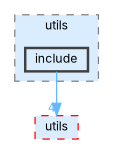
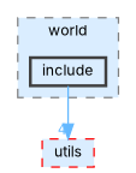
  digraph {
    compound=true
    fontname=Inter
    node [fillcolor="#daedff" fontname=Inter fontsize=10 shape=box]
    n1 [color=grey25 height=0.2 label=include style="filled,bold" width=0.4]
    n2 [color=red height=0.2 label=utils style="filled,dashed" width=0.4]
    subgraph cluster_1 {
      bgcolor="#daedff"
      fontsize=10
-     label=utils
+     label=world
      pencolor=grey50
      style="filled,dashed"
      n1
    }
    n1 -> n2 [color=steelblue1 fontcolor=steelblue1 fontname=Inter fontsize=10 headlabel=4 labeldistance=1.5 labelfontname=Helvetica labelfontsize=10]
  }
